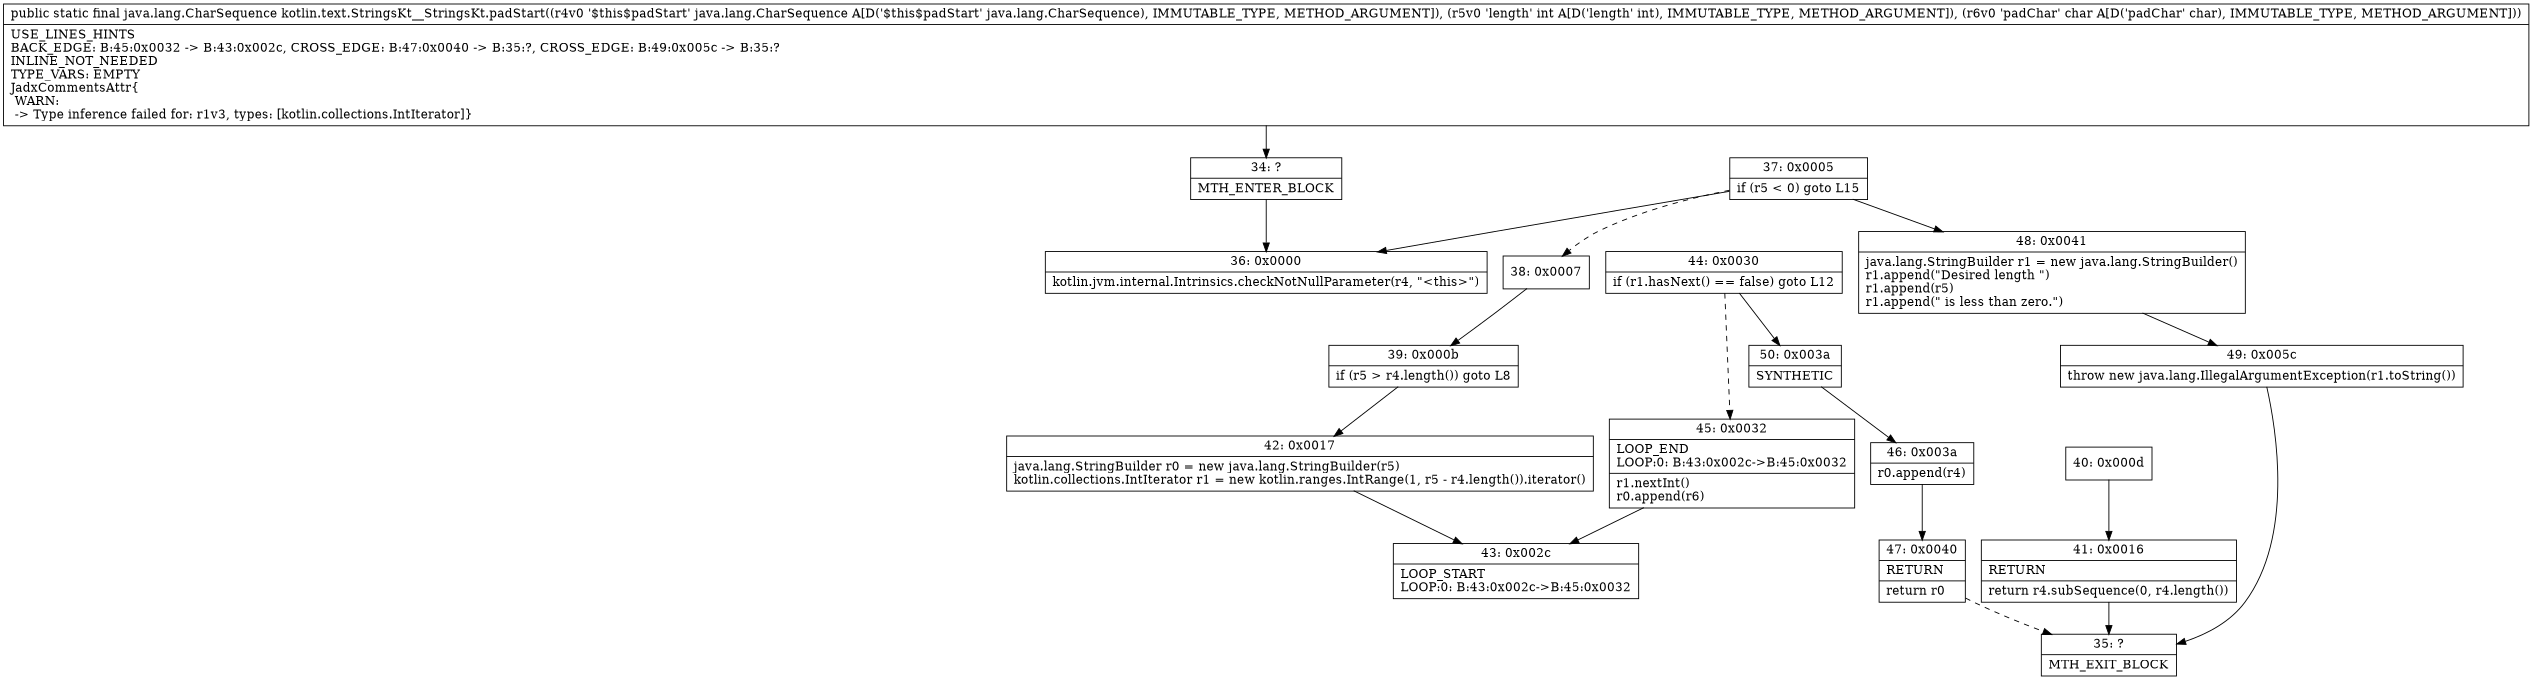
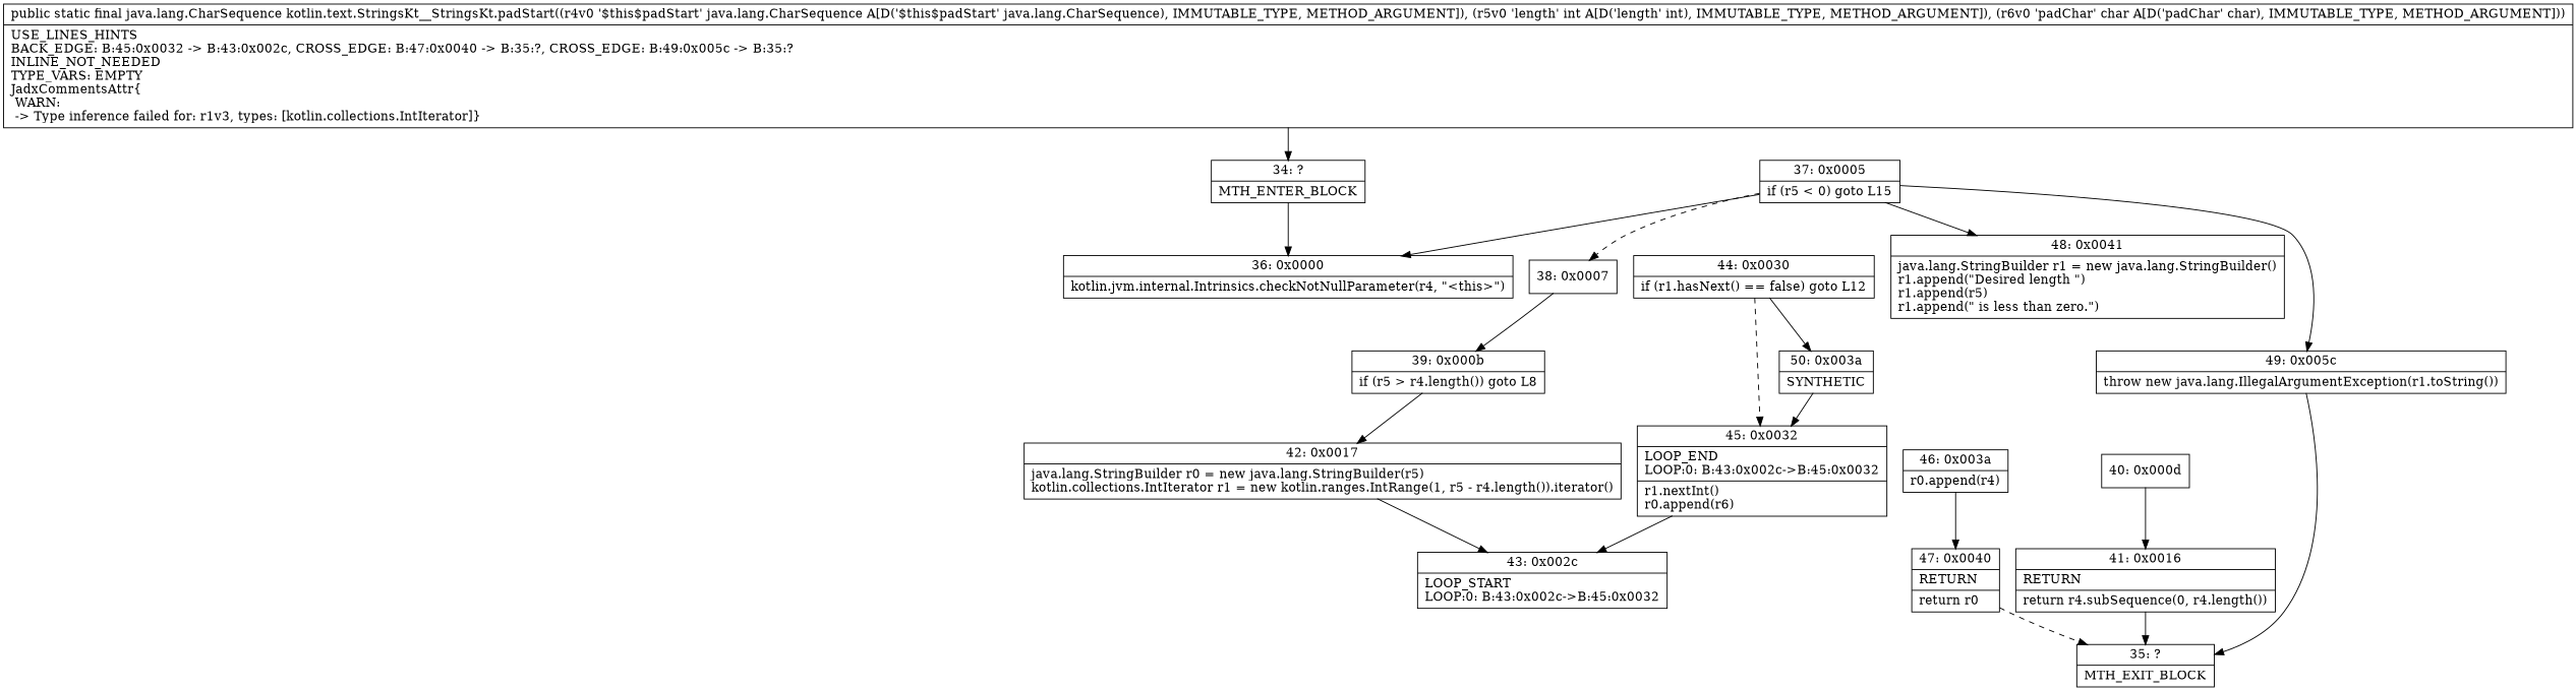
  digraph {
    node [shape=record]
    n1 [label="{34\:\ ?|MTH_ENTER_BLOCK\l}"]
    n2 [label="{36\:\ 0x0000|kotlin.jvm.internal.Intrinsics.checkNotNullParameter(r4, \"\<this\>\")\l}"]
    n3 [label="{37\:\ 0x0005|if (r5 \< 0) goto L15\l}"]
    n4 [label="{38\:\ 0x0007}"]
    n5 [label="{48\:\ 0x0041|java.lang.StringBuilder r1 = new java.lang.StringBuilder()\lr1.append(\"Desired length \")\lr1.append(r5)\lr1.append(\" is less than zero.\")\l}"]
    n6 [label="{39\:\ 0x000b|if (r5 \> r4.length()) goto L8\l}"]
    n7 [label="{49\:\ 0x005c|throw new java.lang.IllegalArgumentException(r1.toString())\l}"]
    n8 [label="{42\:\ 0x0017|java.lang.StringBuilder r0 = new java.lang.StringBuilder(r5)\lkotlin.collections.IntIterator r1 = new kotlin.ranges.IntRange(1, r5 \- r4.length()).iterator()\l}"]
    n9 [label="{40\:\ 0x000d}"]
    n10 [label="{41\:\ 0x0016|RETURN\l|return r4.subSequence(0, r4.length())\l}"]
    n11 [label="{43\:\ 0x002c|LOOP_START\lLOOP:0: B:43:0x002c\-\>B:45:0x0032\l}"]
    n12 [label="{35\:\ ?|MTH_EXIT_BLOCK\l}"]
    n13 [label="{44\:\ 0x0030|if (r1.hasNext() == false) goto L12\l}"]
    n14 [label="{45\:\ 0x0032|LOOP_END\lLOOP:0: B:43:0x002c\-\>B:45:0x0032\l|r1.nextInt()\lr0.append(r6)\l}"]
    n15 [label="{50\:\ 0x003a|SYNTHETIC\l}"]
    n16 [label="{46\:\ 0x003a|r0.append(r4)\l}"]
    n17 [label="{47\:\ 0x0040|RETURN\l|return r0\l}"]
    n18 [label="{public static final java.lang.CharSequence kotlin.text.StringsKt__StringsKt.padStart((r4v0 '$this$padStart' java.lang.CharSequence A[D('$this$padStart' java.lang.CharSequence), IMMUTABLE_TYPE, METHOD_ARGUMENT]), (r5v0 'length' int A[D('length' int), IMMUTABLE_TYPE, METHOD_ARGUMENT]), (r6v0 'padChar' char A[D('padChar' char), IMMUTABLE_TYPE, METHOD_ARGUMENT]))  | USE_LINES_HINTS\lBACK_EDGE: B:45:0x0032 \-\> B:43:0x002c, CROSS_EDGE: B:47:0x0040 \-\> B:35:?, CROSS_EDGE: B:49:0x005c \-\> B:35:?\lINLINE_NOT_NEEDED\lTYPE_VARS: EMPTY\lJadxCommentsAttr\{\l WARN: \l \-\> Type inference failed for: r1v3, types: [kotlin.collections.IntIterator]\}\l}"]
    n1 -> n2
    n3 -> n2
    n3 -> n4 [style=dashed]
    n3 -> n5
    n4 -> n6
-   n5 -> n7
+   n3 -> n7
    n6 -> n8
    n7 -> n12
    n8 -> n11
    n9 -> n10
    n10 -> n12
    n13 -> n14 [style=dashed]
    n13 -> n15
    n14 -> n11
-   n15 -> n16
+   n15 -> n14
    n16 -> n17
    n17 -> n12 [style=dashed]
    n18 -> n1
  }
